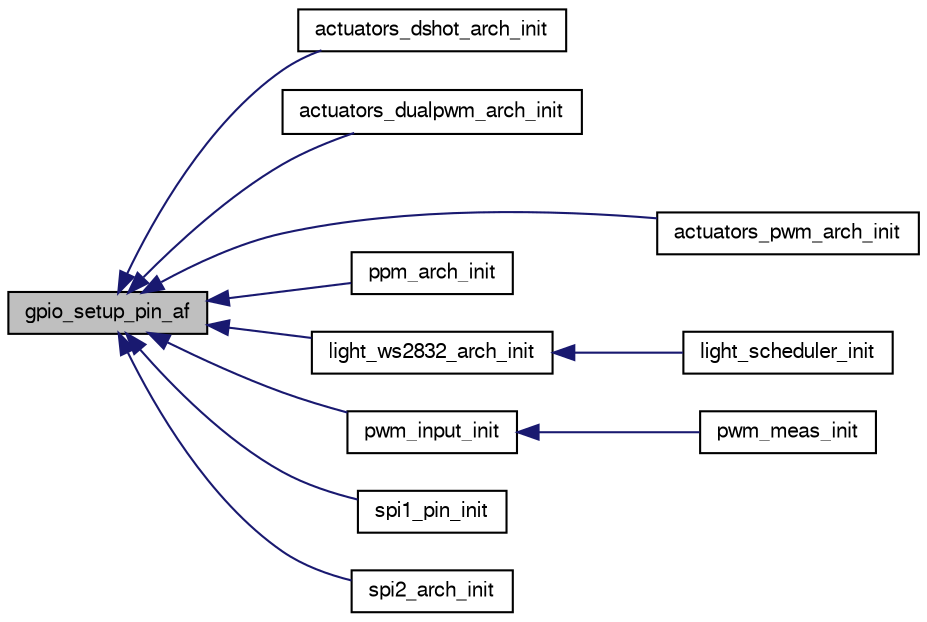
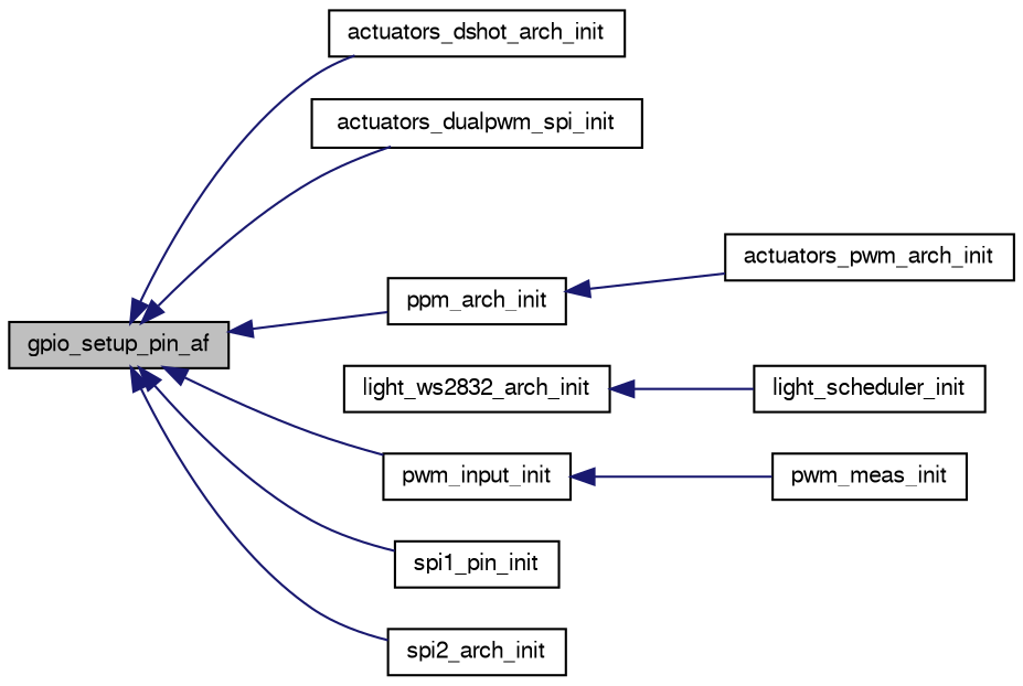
  digraph {
    rankdir=LR
    node [color=black fillcolor=white fontname=FreeSans fontsize=10 shape=record style=filled]
    edge [color=midnightblue dir=back fontname=FreeSans fontsize=10 labelfontname=FreeSans labelfontsize=10 style=solid]
    n1 [fillcolor=grey75 fontcolor=black height=0.2 label=gpio_setup_pin_af width=0.4]
    n2 [height=0.2 label=actuators_dshot_arch_init width=0.4]
-   n3 [height=0.2 label=actuators_dualpwm_arch_init width=0.4]
+   n3 [height=0.2 label=actuators_dualpwm_spi_init width=0.4]
    n4 [height=0.2 label=actuators_pwm_arch_init width=0.4]
    n5 [height=0.2 label=light_ws2832_arch_init width=0.4]
    n6 [height=0.2 label=ppm_arch_init width=0.4]
    n7 [height=0.2 label=pwm_input_init width=0.4]
    n8 [height=0.2 label=spi1_pin_init width=0.4]
    n9 [height=0.2 label=spi2_arch_init width=0.4]
    n10 [height=0.2 label=light_scheduler_init width=0.4]
    n11 [height=0.2 label=pwm_meas_init width=0.4]
    n1 -> n2
    n1 -> n3
-   n1 -> n4
-   n1 -> n5
+   n6 -> n4
    n1 -> n6
    n1 -> n7
    n1 -> n8
    n1 -> n9
    n5 -> n10
    n7 -> n11
  }
